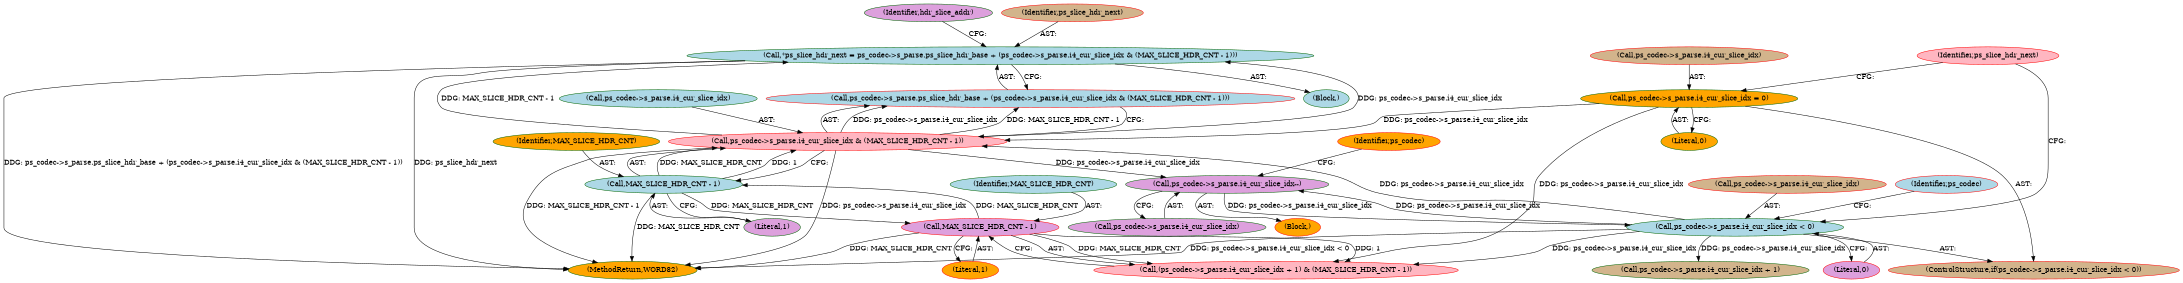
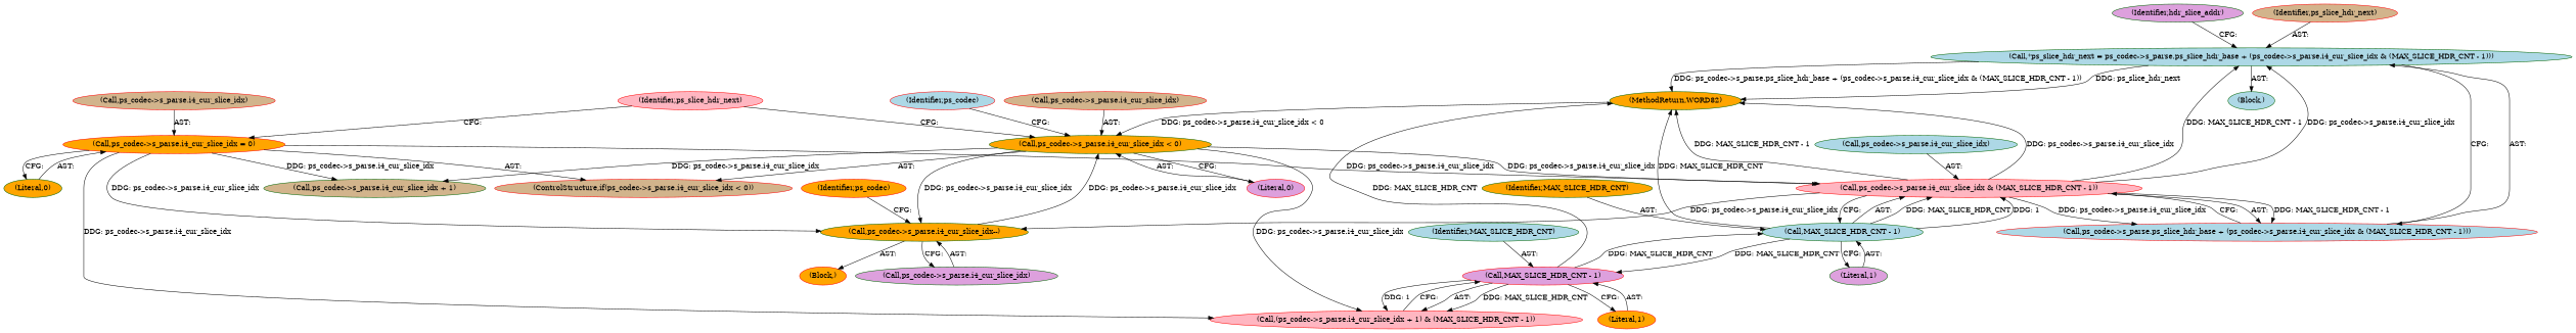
  digraph {
    node [color=darkgreen fillcolor=lightblue style=filled]
    n1 [label="(Call,*ps_slice_hdr_next = ps_codec->s_parse.ps_slice_hdr_base + (ps_codec->s_parse.i4_cur_slice_idx & (MAX_SLICE_HDR_CNT - 1)))"]
    n2 [fillcolor=orange label="(MethodReturn,WORD82)"]
    n3 [color=red label="(Call,ps_codec->s_parse.ps_slice_hdr_base + (ps_codec->s_parse.i4_cur_slice_idx & (MAX_SLICE_HDR_CNT - 1)))"]
    n4 [label="(Block,)"]
    n5 [color=red fillcolor=lightpink label="(Call,ps_codec->s_parse.i4_cur_slice_idx & (MAX_SLICE_HDR_CNT - 1))"]
-   n6 [fillcolor=plum label="(Call,ps_codec->s_parse.i4_cur_slice_idx--)"]
+   n6 [fillcolor=orange label="(Call,ps_codec->s_parse.i4_cur_slice_idx--)"]
    n7 [label="(Call,MAX_SLICE_HDR_CNT - 1)"]
-   n8 [label="(Call,ps_codec->s_parse.i4_cur_slice_idx < 0)"]
+   n8 [fillcolor=orange label="(Call,ps_codec->s_parse.i4_cur_slice_idx < 0)"]
    n9 [fillcolor=plum label="(Call,ps_codec->s_parse.i4_cur_slice_idx)"]
    n10 [color=red fillcolor=orange label="(Block,)"]
    n11 [color=red fillcolor=plum label="(Call,MAX_SLICE_HDR_CNT - 1)"]
    n12 [fillcolor=plum label="(Literal,1)"]
-   n13 [fillcolor=orange label="(Call,ps_codec->s_parse.i4_cur_slice_idx = 0)"]
+   n13 [color=red fillcolor=orange label="(Call,ps_codec->s_parse.i4_cur_slice_idx = 0)"]
    n14 [color=red fillcolor=lightpink label="(Call,(ps_codec->s_parse.i4_cur_slice_idx + 1) & (MAX_SLICE_HDR_CNT - 1))"]
    n15 [fillcolor=tan label="(Call,ps_codec->s_parse.i4_cur_slice_idx + 1)"]
    n16 [fillcolor=orange label="(Literal,0)"]
    n17 [color=red fillcolor=tan label="(ControlStructure,if(ps_codec->s_parse.i4_cur_slice_idx < 0))"]
    n18 [color=red fillcolor=plum label="(Literal,0)"]
    n19 [color=red fillcolor=orange label="(Literal,1)"]
    n20 [label="(Identifier,MAX_SLICE_HDR_CNT)"]
    n21 [fillcolor=orange label="(Identifier,MAX_SLICE_HDR_CNT)"]
    n22 [color=red fillcolor=tan label="(Call,ps_codec->s_parse.i4_cur_slice_idx)"]
    n23 [fillcolor=plum label="(Identifier,hdr_slice_addr)"]
    n24 [color=red label="(Identifier,ps_codec)"]
    n25 [color=red fillcolor=tan label="(Call,ps_codec->s_parse.i4_cur_slice_idx)"]
    n26 [color=red fillcolor=lightpink label="(Identifier,ps_slice_hdr_next)"]
    n27 [label="(Call,ps_codec->s_parse.i4_cur_slice_idx)"]
    n28 [color=red fillcolor=orange label="(Identifier,ps_codec)"]
    n29 [color=red fillcolor=tan label="(Identifier,ps_slice_hdr_next)"]
    n1 -> n2 [label="DDG: ps_slice_hdr_next"]
    n1 -> n2 [label="DDG: ps_codec->s_parse.ps_slice_hdr_base + (ps_codec->s_parse.i4_cur_slice_idx & (MAX_SLICE_HDR_CNT - 1))"]
    n1 -> n3 [label="CFG: "]
    n1 -> n4 [label="AST: "]
    n3 -> n1 [label="AST: "]
    n3 -> n5 [label="CFG: "]
    n5 -> n1 [label="DDG: ps_codec->s_parse.i4_cur_slice_idx"]
    n5 -> n1 [label="DDG: MAX_SLICE_HDR_CNT - 1"]
    n5 -> n2 [label="DDG: MAX_SLICE_HDR_CNT - 1"]
    n5 -> n2 [label="DDG: ps_codec->s_parse.i4_cur_slice_idx"]
    n5 -> n3 [label="AST: "]
    n5 -> n3 [label="DDG: ps_codec->s_parse.i4_cur_slice_idx"]
    n5 -> n3 [label="DDG: MAX_SLICE_HDR_CNT - 1"]
    n5 -> n6 [label="DDG: ps_codec->s_parse.i4_cur_slice_idx"]
    n5 -> n7 [label="CFG: "]
    n6 -> n8 [label="DDG: ps_codec->s_parse.i4_cur_slice_idx"]
    n6 -> n9 [label="CFG: "]
    n6 -> n10 [label="AST: "]
    n7 -> n2 [label="DDG: MAX_SLICE_HDR_CNT"]
    n7 -> n5 [label="AST: "]
    n7 -> n5 [label="DDG: MAX_SLICE_HDR_CNT"]
    n7 -> n5 [label="DDG: 1"]
    n7 -> n11 [label="DDG: MAX_SLICE_HDR_CNT"]
    n7 -> n12 [label="CFG: "]
-   n8 -> n2 [label="DDG: ps_codec->s_parse.i4_cur_slice_idx < 0"]
+   n2 -> n8 [label="DDG: ps_codec->s_parse.i4_cur_slice_idx < 0"]
    n8 -> n5 [label="DDG: ps_codec->s_parse.i4_cur_slice_idx"]
    n8 -> n6 [label="DDG: ps_codec->s_parse.i4_cur_slice_idx"]
    n8 -> n14 [label="DDG: ps_codec->s_parse.i4_cur_slice_idx"]
    n8 -> n15 [label="DDG: ps_codec->s_parse.i4_cur_slice_idx"]
    n8 -> n17 [label="AST: "]
    n8 -> n18 [label="CFG: "]
    n9 -> n6 [label="AST: "]
    n11 -> n2 [label="DDG: MAX_SLICE_HDR_CNT"]
    n11 -> n7 [label="DDG: MAX_SLICE_HDR_CNT"]
    n11 -> n14 [label="AST: "]
    n11 -> n14 [label="DDG: MAX_SLICE_HDR_CNT"]
    n11 -> n14 [label="DDG: 1"]
    n11 -> n19 [label="CFG: "]
    n12 -> n7 [label="AST: "]
    n13 -> n5 [label="DDG: ps_codec->s_parse.i4_cur_slice_idx"]
+   n13 -> n6 [label="DDG: ps_codec->s_parse.i4_cur_slice_idx"]
    n13 -> n14 [label="DDG: ps_codec->s_parse.i4_cur_slice_idx"]
+   n13 -> n15 [label="DDG: ps_codec->s_parse.i4_cur_slice_idx"]
    n13 -> n16 [label="CFG: "]
    n13 -> n17 [label="AST: "]
    n14 -> n11 [label="CFG: "]
    n16 -> n13 [label="AST: "]
    n18 -> n8 [label="AST: "]
    n19 -> n11 [label="AST: "]
    n20 -> n11 [label="AST: "]
    n21 -> n7 [label="AST: "]
    n22 -> n8 [label="AST: "]
    n23 -> n1 [label="CFG: "]
    n24 -> n8 [label="CFG: "]
    n25 -> n13 [label="AST: "]
    n26 -> n8 [label="CFG: "]
    n26 -> n13 [label="CFG: "]
    n27 -> n5 [label="AST: "]
    n28 -> n6 [label="CFG: "]
    n29 -> n1 [label="AST: "]
  }
